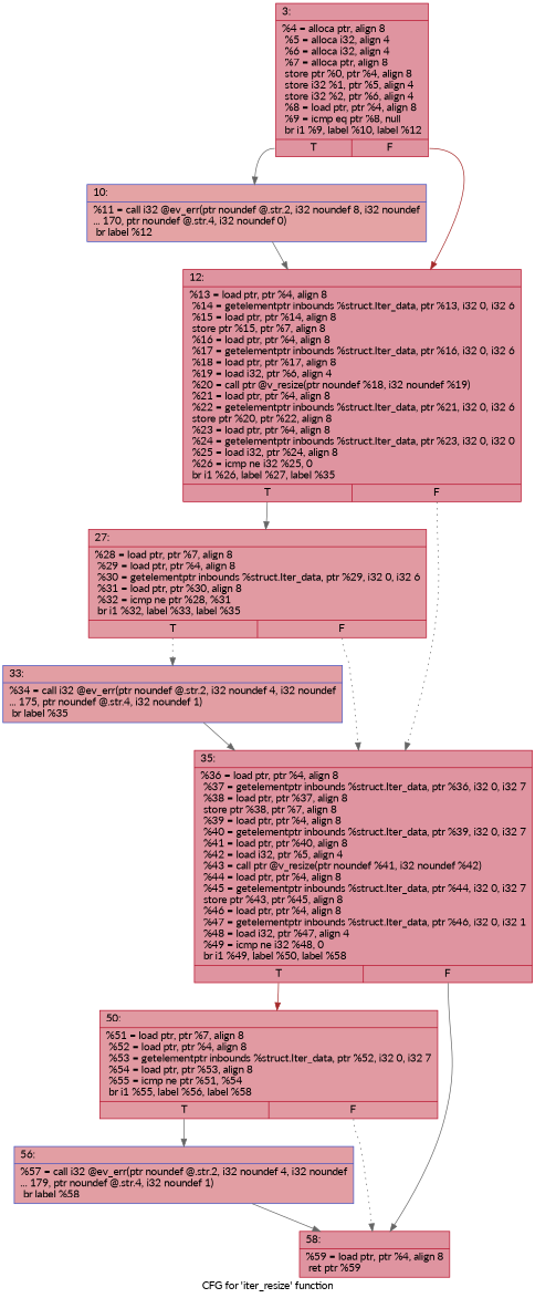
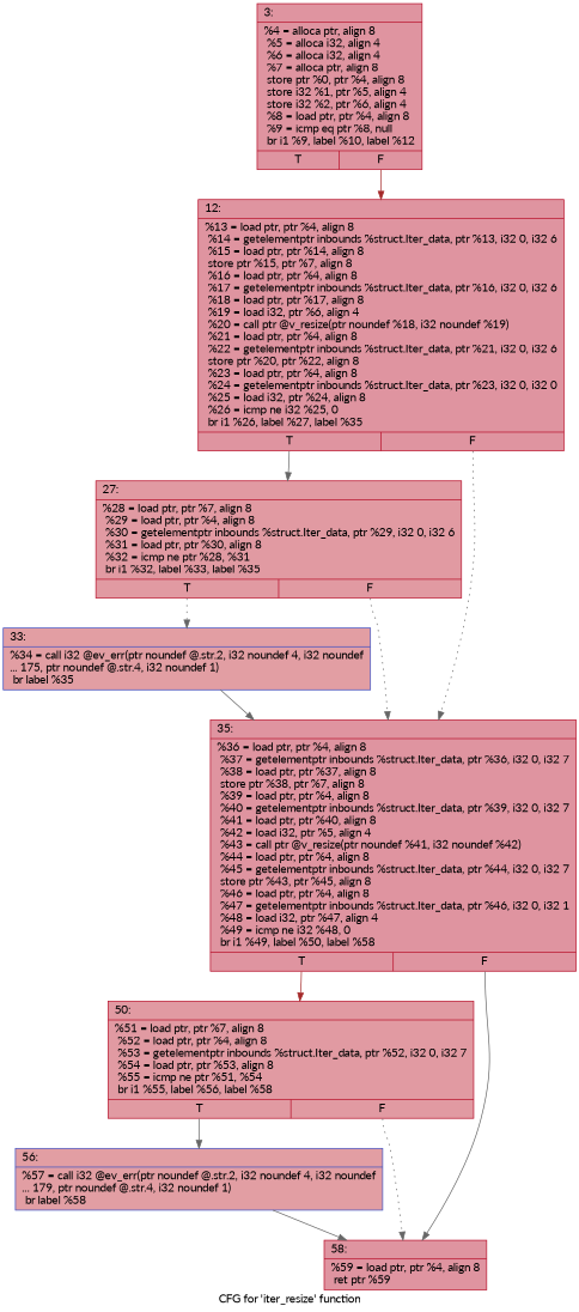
  digraph {
    label="CFG for 'iter_resize' function"
    fontname=Lato
    node [color="#b70d28ff" fillcolor="#b70d2870" fontname=Lato shape=record style=filled]
    edge [tailport=s0 color=gray40 style=solid fontname=Lato]
    n1 [label="{3:\l|  %4 = alloca ptr, align 8\l  %5 = alloca i32, align 4\l  %6 = alloca i32, align 4\l  %7 = alloca ptr, align 8\l  store ptr %0, ptr %4, align 8\l  store i32 %1, ptr %5, align 4\l  store i32 %2, ptr %6, align 4\l  %8 = load ptr, ptr %4, align 8\l  %9 = icmp eq ptr %8, null\l  br i1 %9, label %10, label %12\l|{<s0>T|<s1>F}}"]
-   n2 [color="#3d50c3ff" fillcolor="#c32e3170" label="{10:\l|  %11 = call i32 @ev_err(ptr noundef @.str.2, i32 noundef 8, i32 noundef\l... 170, ptr noundef @.str.4, i32 noundef 0)\l  br label %12\l}"]
    n3 [label="{12:\l|  %13 = load ptr, ptr %4, align 8\l  %14 = getelementptr inbounds %struct.Iter_data, ptr %13, i32 0, i32 6\l  %15 = load ptr, ptr %14, align 8\l  store ptr %15, ptr %7, align 8\l  %16 = load ptr, ptr %4, align 8\l  %17 = getelementptr inbounds %struct.Iter_data, ptr %16, i32 0, i32 6\l  %18 = load ptr, ptr %17, align 8\l  %19 = load i32, ptr %6, align 4\l  %20 = call ptr @v_resize(ptr noundef %18, i32 noundef %19)\l  %21 = load ptr, ptr %4, align 8\l  %22 = getelementptr inbounds %struct.Iter_data, ptr %21, i32 0, i32 6\l  store ptr %20, ptr %22, align 8\l  %23 = load ptr, ptr %4, align 8\l  %24 = getelementptr inbounds %struct.Iter_data, ptr %23, i32 0, i32 0\l  %25 = load i32, ptr %24, align 8\l  %26 = icmp ne i32 %25, 0\l  br i1 %26, label %27, label %35\l|{<s0>T|<s1>F}}"]
    n4 [fillcolor="#bb1b2c70" label="{27:\l|  %28 = load ptr, ptr %7, align 8\l  %29 = load ptr, ptr %4, align 8\l  %30 = getelementptr inbounds %struct.Iter_data, ptr %29, i32 0, i32 6\l  %31 = load ptr, ptr %30, align 8\l  %32 = icmp ne ptr %28, %31\l  br i1 %32, label %33, label %35\l|{<s0>T|<s1>F}}"]
    n5 [label="{35:\l|  %36 = load ptr, ptr %4, align 8\l  %37 = getelementptr inbounds %struct.Iter_data, ptr %36, i32 0, i32 7\l  %38 = load ptr, ptr %37, align 8\l  store ptr %38, ptr %7, align 8\l  %39 = load ptr, ptr %4, align 8\l  %40 = getelementptr inbounds %struct.Iter_data, ptr %39, i32 0, i32 7\l  %41 = load ptr, ptr %40, align 8\l  %42 = load i32, ptr %5, align 4\l  %43 = call ptr @v_resize(ptr noundef %41, i32 noundef %42)\l  %44 = load ptr, ptr %4, align 8\l  %45 = getelementptr inbounds %struct.Iter_data, ptr %44, i32 0, i32 7\l  store ptr %43, ptr %45, align 8\l  %46 = load ptr, ptr %4, align 8\l  %47 = getelementptr inbounds %struct.Iter_data, ptr %46, i32 0, i32 1\l  %48 = load i32, ptr %47, align 4\l  %49 = icmp ne i32 %48, 0\l  br i1 %49, label %50, label %58\l|{<s0>T|<s1>F}}"]
    n6 [color="#3d50c3ff" fillcolor="#be242e70" label="{33:\l|  %34 = call i32 @ev_err(ptr noundef @.str.2, i32 noundef 4, i32 noundef\l... 175, ptr noundef @.str.4, i32 noundef 1)\l  br label %35\l}"]
    n7 [fillcolor="#bb1b2c70" label="{50:\l|  %51 = load ptr, ptr %7, align 8\l  %52 = load ptr, ptr %4, align 8\l  %53 = getelementptr inbounds %struct.Iter_data, ptr %52, i32 0, i32 7\l  %54 = load ptr, ptr %53, align 8\l  %55 = icmp ne ptr %51, %54\l  br i1 %55, label %56, label %58\l|{<s0>T|<s1>F}}"]
    n8 [label="{58:\l|  %59 = load ptr, ptr %4, align 8\l  ret ptr %59\l}"]
    n9 [color="#3d50c3ff" fillcolor="#be242e70" label="{56:\l|  %57 = call i32 @ev_err(ptr noundef @.str.2, i32 noundef 4, i32 noundef\l... 179, ptr noundef @.str.4, i32 noundef 1)\l  br label %58\l}"]
-   n1 -> n2
    n1 -> n3 [tailport=s1 color=brown]
-   n2 -> n3 [tailport=""]
    n3 -> n4
    n3 -> n5 [tailport=s1 style=dotted]
    n4 -> n5 [tailport=s1 style=dotted]
    n4 -> n6 [style=dotted]
    n5 -> n7 [color=brown]
    n5 -> n8 [tailport=s1]
    n6 -> n5 [tailport=""]
    n7 -> n8 [tailport=s1 style=dotted]
    n7 -> n9
    n9 -> n8 [tailport=""]
  }
